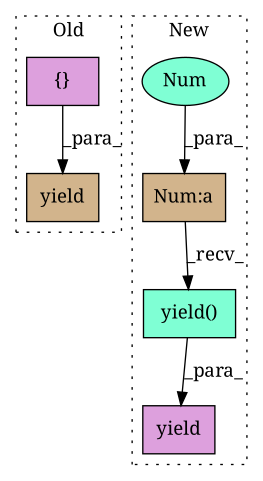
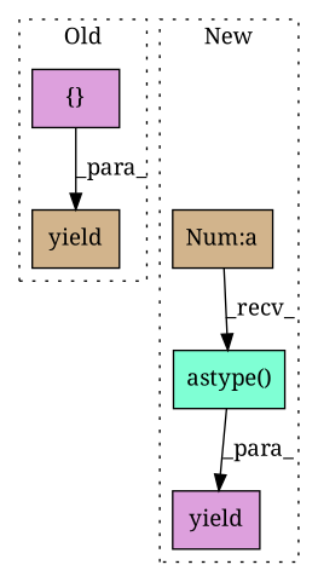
  digraph {
    fontname="Noto Serif"
    node [a=105 fillcolor=tan fontname="Noto Serif" l=6 shape=box style=filled]
    edge [fontname="Noto Serif"]
    n1 [label=yield s=395]
    n2 [a=59 fillcolor=plum l="1,0" label="{}" s="401,407"]
-   n3 [a=75 fillcolor=aquamarine l="38,1" label="yield()" s="1339,1387"]
+   n3 [a=75 fillcolor=aquamarine l="38,1" label="astype()" s="1339,1387"]
    n4 [a=82 l=1 label="Num:a" s=1170]
-   n5 [a=76 fillcolor=aquamarine l=3 label=Num s=1171 shape=ellipse]
    n6 [fillcolor=plum label=yield s=1401]
    subgraph cluster_1 {
      label=Old
      style=dotted
      n1
      n2
    }
    subgraph cluster_2 {
      label=New
      style=dotted
      n3
      n4
-     n5
      n6
    }
    n2 -> n1 [label=_para_]
    n3 -> n6 [label=_para_]
    n4 -> n3 [label=_recv_]
-   n5 -> n4 [label=_para_]
  }
